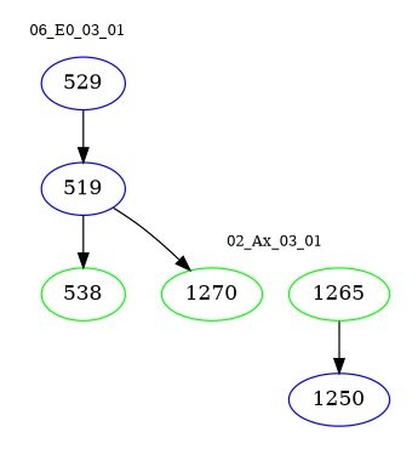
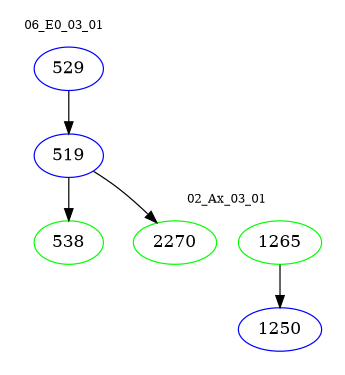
  digraph {
    node [color=green]
    edge [color=black]
    n1 [label=1265]
    n2 [color=blue label=1250]
-   n3 [label=1270]
+   n3 [label=2270]
    n4 [color=blue label=529]
    n5 [color=blue label=519]
    n6 [label=538]
    subgraph cluster_1 {
      color=white
      fontsize=10
      label="02_Ax_03_01"
      n1
      n2
      n3
    }
    subgraph cluster_2 {
      color=white
      fontsize=10
      label="06_E0_03_01"
      n4
      n5
      n6
    }
    n1 -> n2
    n4 -> n5
    n5 -> n3
    n5 -> n6
  }
